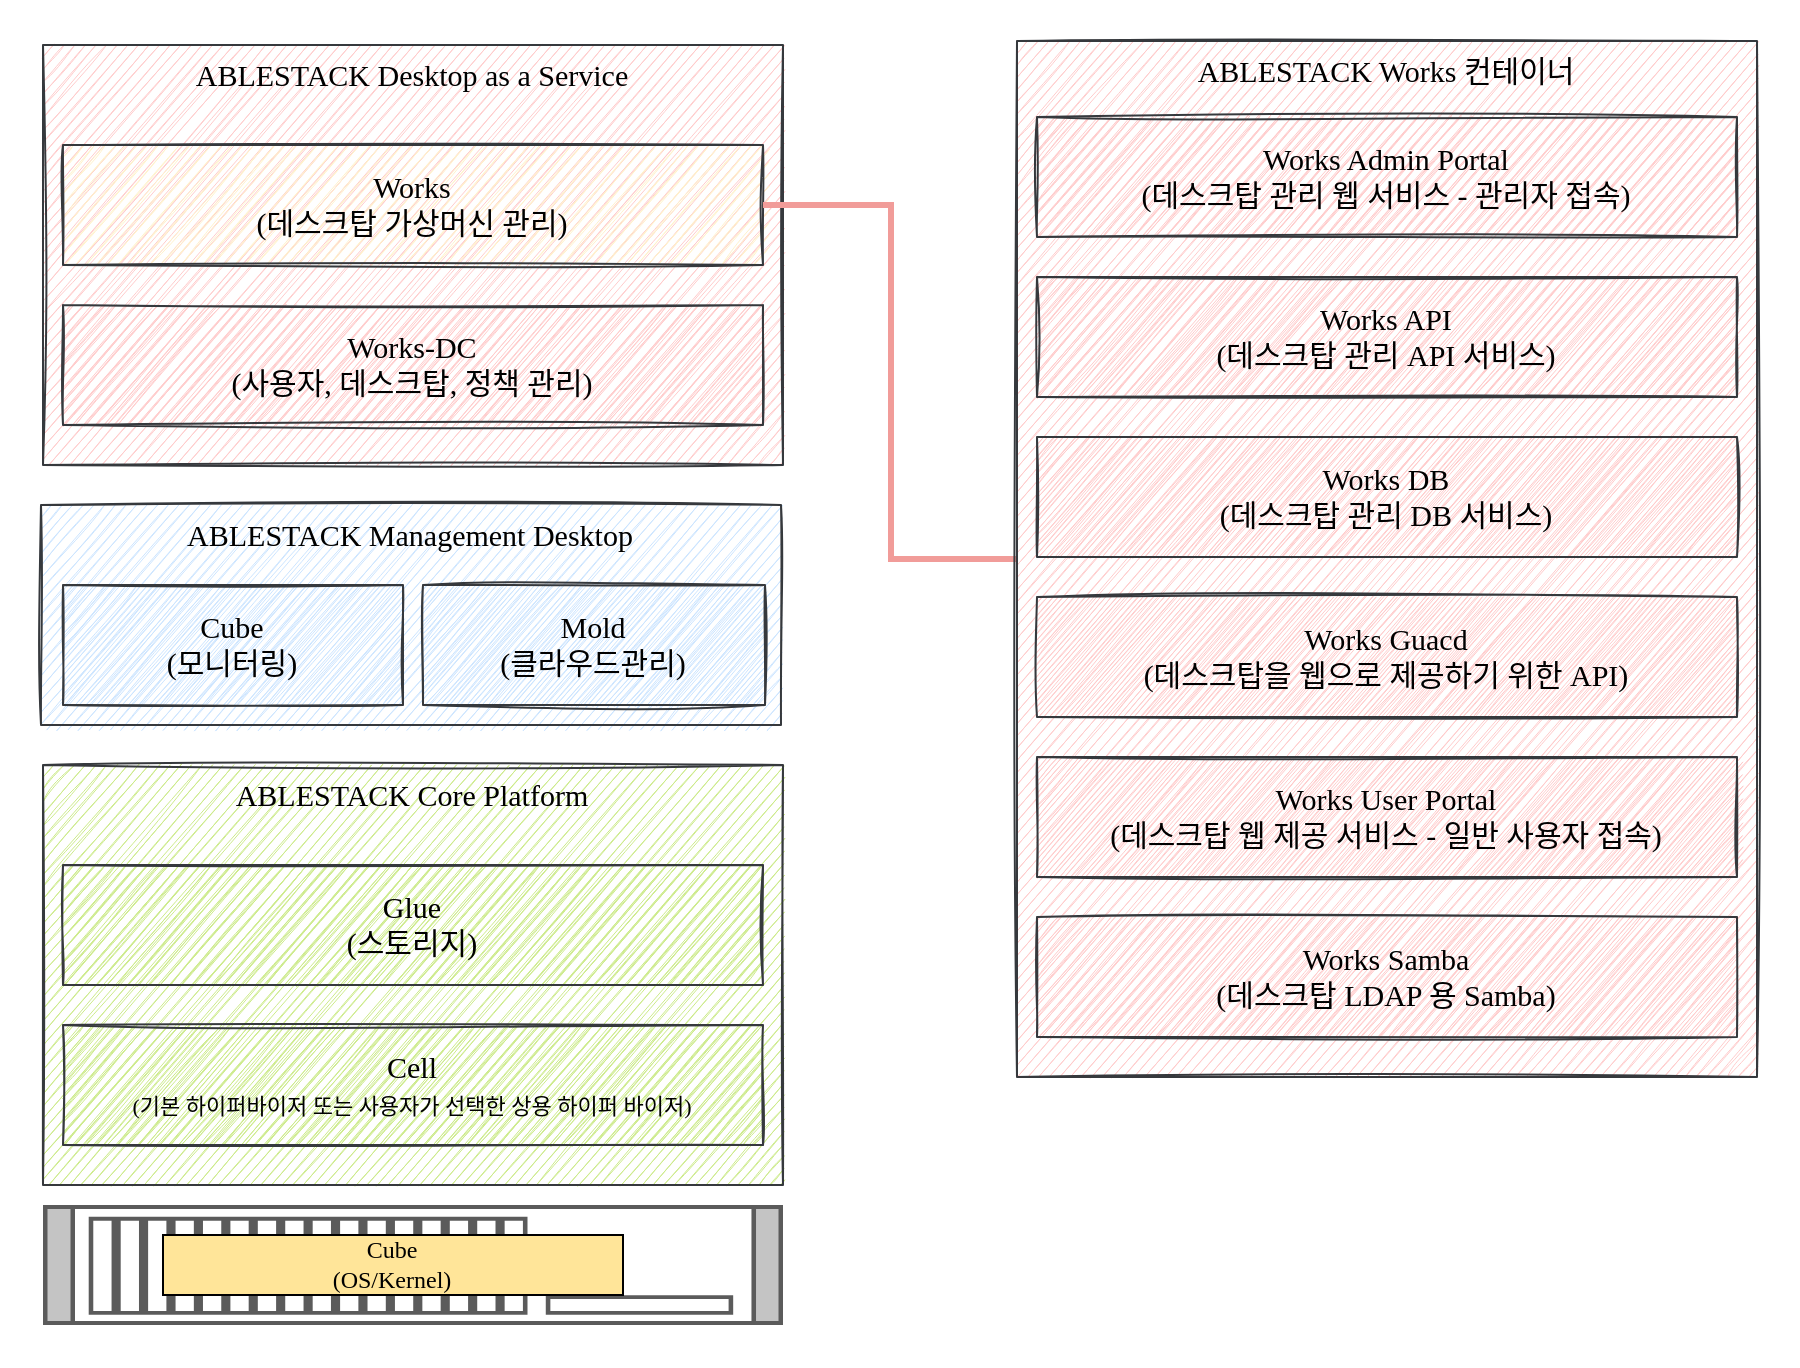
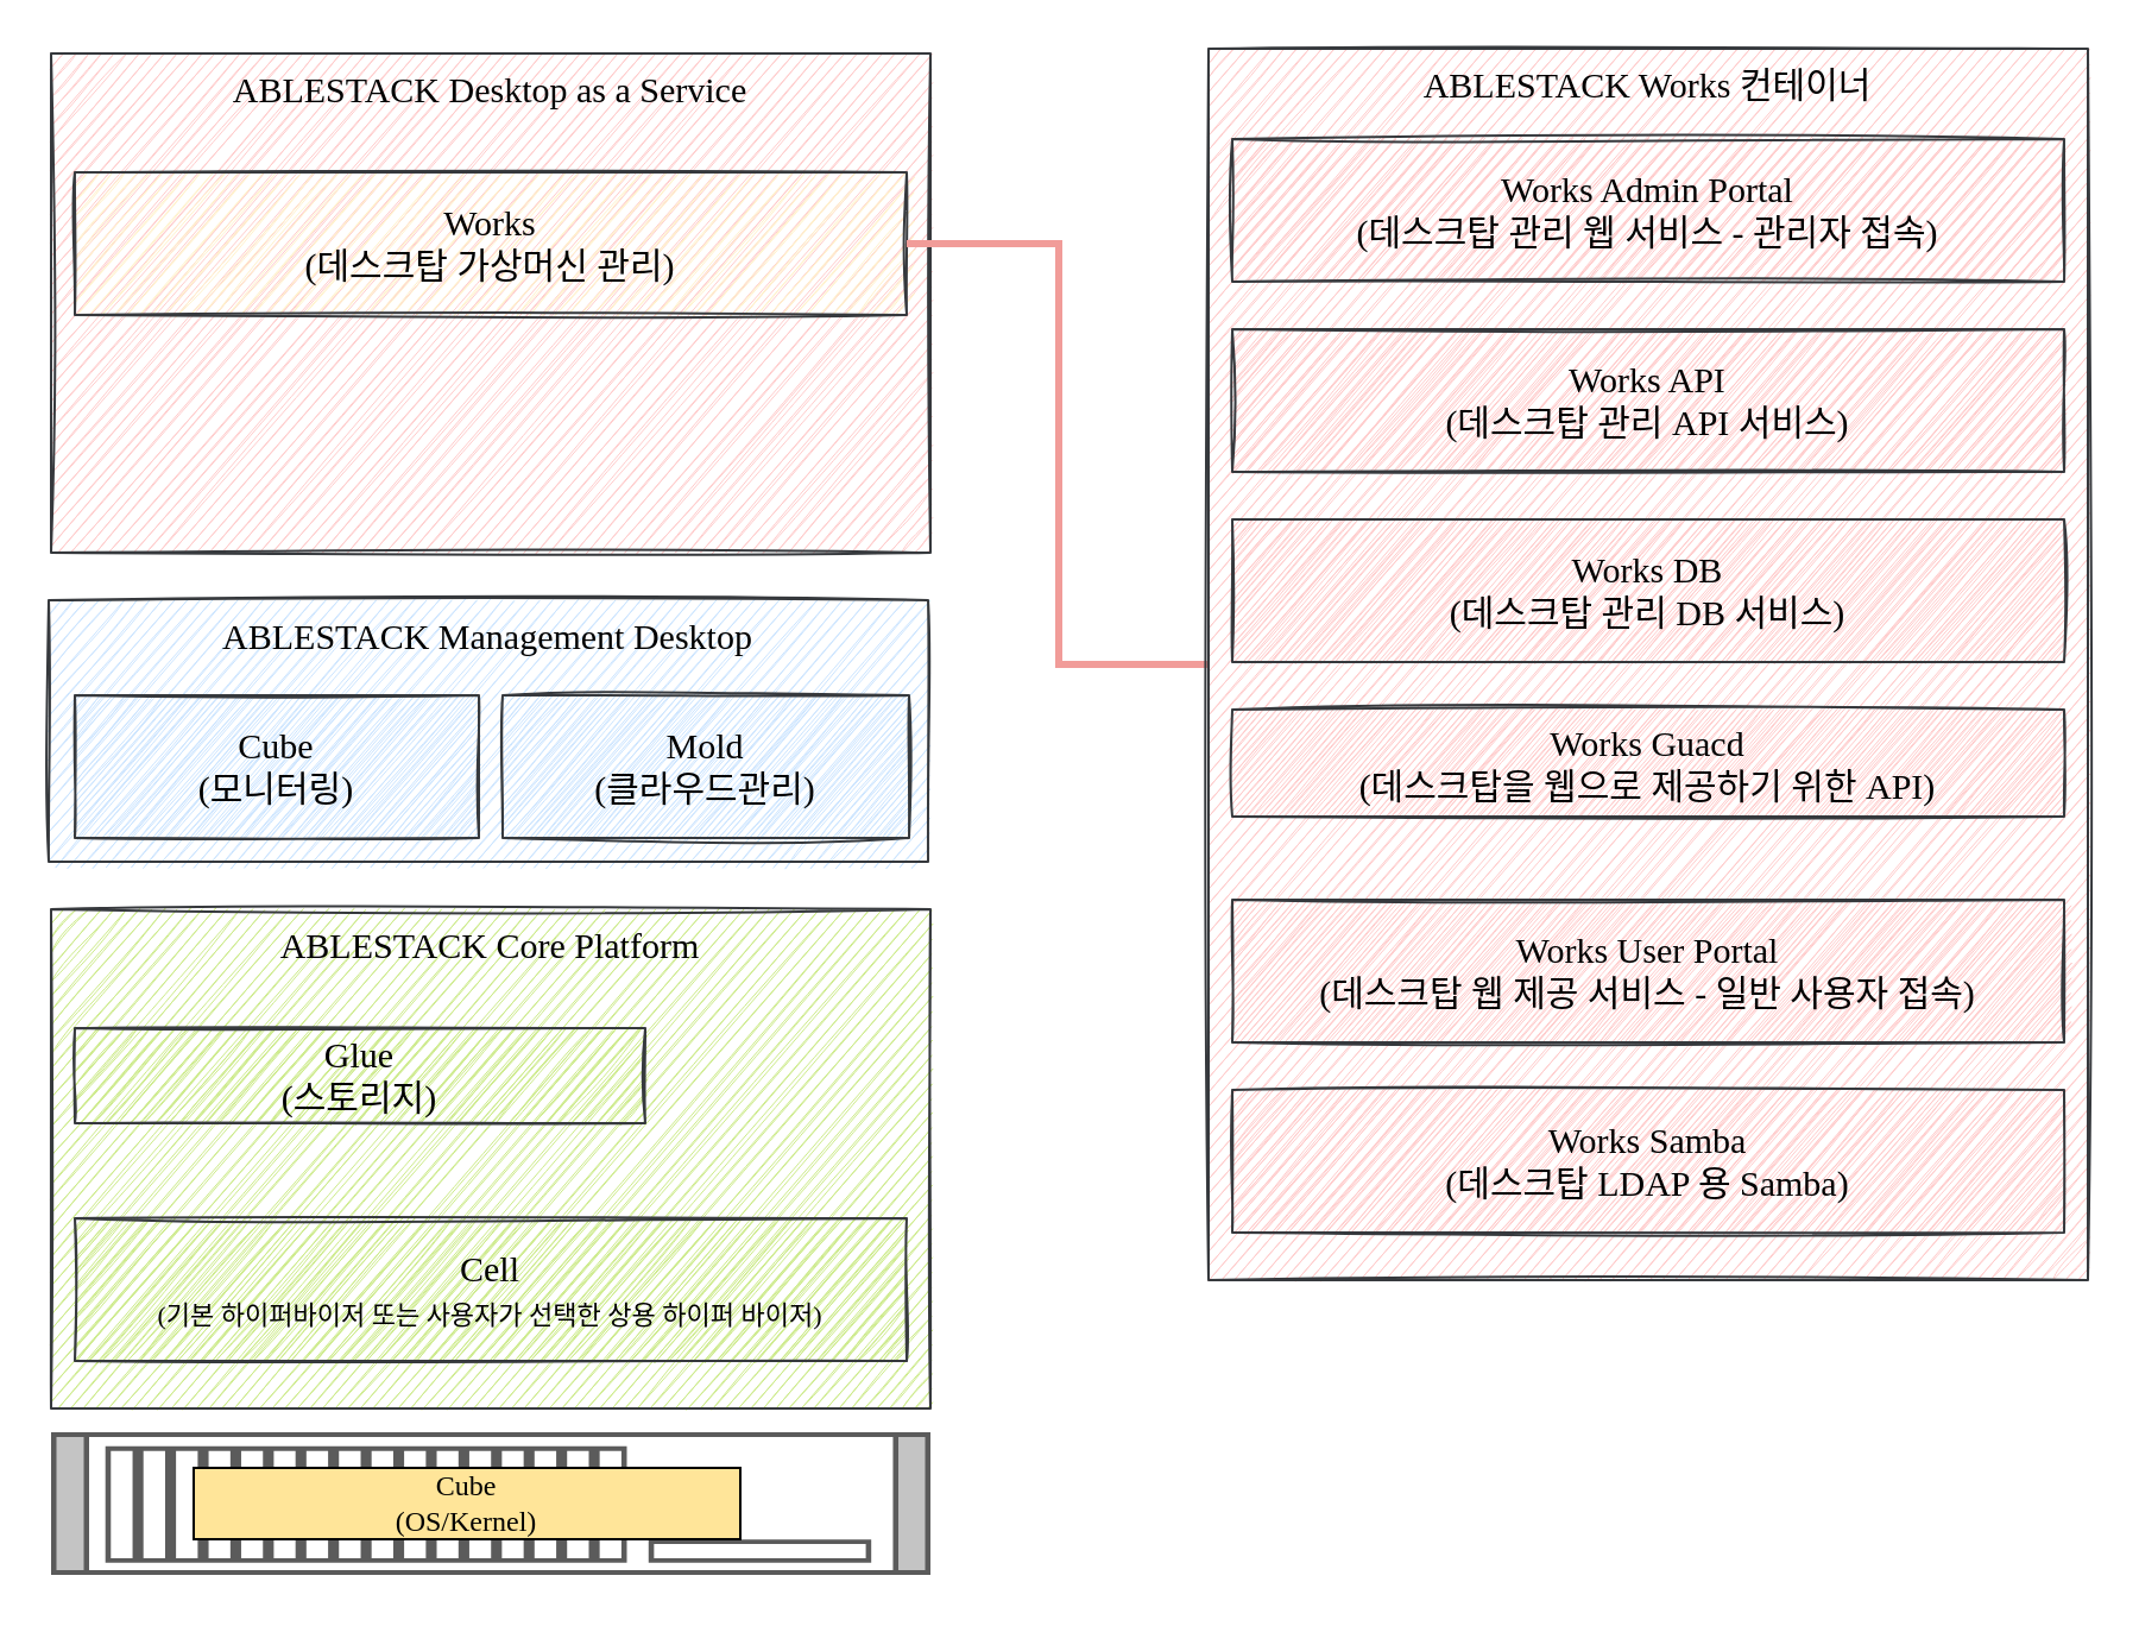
  <mxCell id="0" />
  <mxCell id="1" parent="0" />
  <mxCell id="2" value="" style="shape=mxgraph.rack.ibm.ibm_x3690;html=1;labelPosition=right;align=left;spacingLeft=15;dashed=0;shadow=0;fillColor=#ffffff;fontFamily=D2Coding ligature;" vertex="1" parent="1"><mxGeometry x="21" y="602" width="370" height="60" as="geometry" /></mxCell>
  <mxCell id="3" value="Cube&lt;br&gt;(OS/Kernel)" style="rounded=0;whiteSpace=wrap;html=1;fillColor=#FFE599;fontFamily=D2Coding ligature;" vertex="1" parent="1"><mxGeometry x="81" y="617" width="230" height="30" as="geometry" /></mxCell>
  <mxCell id="4" value="ABLESTACK Core Platform" style="rounded=0;whiteSpace=wrap;html=1;fillColor=#cdeb8b;gradientDirection=north;strokeColor=#36393d;shadow=0;sketch=1;fontFamily=D2Coding ligature;verticalAlign=top;fontSize=15;" vertex="1" parent="1"><mxGeometry x="21" y="382" width="370" height="210" as="geometry" /></mxCell>
- <mxCell id="5" value="Glue&lt;br&gt;(스토리지)" style="rounded=0;whiteSpace=wrap;html=1;shadow=0;sketch=1;fontFamily=D2Coding ligature;fontSize=15;gradientDirection=north;fillColor=#cdeb8b;strokeColor=#36393d;" vertex="1" parent="1"><mxGeometry x="31" y="432" width="350" height="60" as="geometry" /></mxCell>
+ <mxCell id="5" value="Glue&lt;br&gt;(스토리지)" style="rounded=0;whiteSpace=wrap;html=1;shadow=0;sketch=1;fontFamily=D2Coding ligature;fontSize=15;gradientDirection=north;fillColor=#cdeb8b;strokeColor=#36393d;" vertex="1" parent="1"><mxGeometry x="31" y="432" width="240" height="40" as="geometry" /></mxCell>
  <mxCell id="6" value="Cell&lt;br&gt;&lt;font style=&quot;font-size: 11px&quot;&gt;(기본 하이퍼바이저 또는 사용자가 선택한 상용 하이퍼 바이저)&lt;/font&gt;" style="rounded=0;whiteSpace=wrap;html=1;shadow=0;sketch=1;fontFamily=D2Coding ligature;fontSize=15;gradientDirection=north;fillColor=#cdeb8b;strokeColor=#36393d;" vertex="1" parent="1"><mxGeometry x="31" y="512" width="350" height="60" as="geometry" /></mxCell>
  <mxCell id="7" value="ABLESTACK Management Desktop" style="rounded=0;whiteSpace=wrap;html=1;fillColor=#cce5ff;gradientDirection=north;strokeColor=#36393d;shadow=0;sketch=1;fontFamily=D2Coding ligature;verticalAlign=top;fontSize=15;" vertex="1" parent="1"><mxGeometry x="20" y="252" width="370" height="110" as="geometry" /></mxCell>
  <mxCell id="8" value="Cube&lt;br&gt;(모니터링)" style="rounded=0;whiteSpace=wrap;html=1;shadow=0;sketch=1;fontFamily=D2Coding ligature;fontSize=15;gradientDirection=north;fillColor=#cce5ff;strokeColor=#36393d;" vertex="1" parent="1"><mxGeometry x="31" y="292" width="170" height="60" as="geometry" /></mxCell>
  <mxCell id="9" value="Mold&lt;br&gt;(클라우드관리)" style="rounded=0;whiteSpace=wrap;html=1;shadow=0;sketch=1;fontFamily=D2Coding ligature;fontSize=15;gradientDirection=north;fillColor=#cce5ff;strokeColor=#36393d;" vertex="1" parent="1"><mxGeometry x="211" y="292" width="171" height="60" as="geometry" /></mxCell>
  <mxCell id="10" value="ABLESTACK Desktop as a Service" style="rounded=0;whiteSpace=wrap;html=1;fillColor=#ffcccc;gradientDirection=north;strokeColor=#36393d;shadow=0;sketch=1;fontFamily=D2Coding ligature;verticalAlign=top;fontSize=15;" vertex="1" parent="1"><mxGeometry x="21" y="22" width="370" height="210" as="geometry" /></mxCell>
  <mxCell id="11" value="Works&lt;br&gt;(데스크탑 가상머신 관리)" style="rounded=0;whiteSpace=wrap;html=1;shadow=0;sketch=1;fontFamily=D2Coding ligature;fontSize=15;gradientDirection=north;fillColor=#fff2cc;strokeColor=#36393d;" vertex="1" parent="1"><mxGeometry x="31" y="72" width="350" height="60" as="geometry" /></mxCell>
- <mxCell id="12" value="Works-DC&lt;br&gt;(사용자, 데스크탑, 정책 관리)" style="rounded=0;whiteSpace=wrap;html=1;shadow=0;sketch=1;fontFamily=D2Coding ligature;fontSize=15;gradientDirection=north;fillColor=#ffcccc;strokeColor=#36393d;" vertex="1" parent="1"><mxGeometry x="31" y="152" width="350" height="60" as="geometry" /></mxCell>
  <mxCell id="13" value="" style="edgeStyle=elbowEdgeStyle;elbow=horizontal;endArrow=none;html=1;rounded=0;fontFamily=D2Coding ligature;fontSize=11;exitX=1;exitY=0.5;exitDx=0;exitDy=0;entryX=0;entryY=0.5;entryDx=0;entryDy=0;strokeWidth=3;fillColor=#ffcccc;strokeColor=#F19C99;" edge="1" parent="1" source="11" target="14"><mxGeometry width="50" height="50" relative="1" as="geometry"><mxPoint x="341" y="322" as="sourcePoint" /><mxPoint x="571" y="52" as="targetPoint" /></mxGeometry></mxCell>
  <mxCell id="14" value="ABLESTACK Works 컨테이너" style="rounded=0;whiteSpace=wrap;html=1;shadow=0;sketch=1;fontFamily=D2Coding ligature;fontSize=15;fillColor=#ffcccc;gradientDirection=north;verticalAlign=top;strokeColor=#36393d;" vertex="1" parent="1"><mxGeometry x="508" y="20" width="370" height="518" as="geometry" /></mxCell>
  <mxCell id="15" value="Works Admin Portal&lt;br&gt;(데스크탑 관리 웹 서비스 - 관리자 접속)" style="rounded=0;whiteSpace=wrap;html=1;shadow=0;sketch=1;fontFamily=D2Coding ligature;fontSize=15;fillColor=#ffcccc;gradientDirection=north;strokeColor=#36393d;" vertex="1" parent="1"><mxGeometry x="518" y="58" width="350" height="60" as="geometry" /></mxCell>
  <mxCell id="16" value="Works API&lt;br&gt;(데스크탑 관리 API 서비스)" style="rounded=0;whiteSpace=wrap;html=1;shadow=0;sketch=1;fontFamily=D2Coding ligature;fontSize=15;fillColor=#ffcccc;gradientDirection=north;strokeColor=#36393d;" vertex="1" parent="1"><mxGeometry x="518" y="138" width="350" height="60" as="geometry" /></mxCell>
  <mxCell id="17" value="Works DB&lt;br&gt;(데스크탑 관리 DB 서비스)" style="rounded=0;whiteSpace=wrap;html=1;shadow=0;sketch=1;fontFamily=D2Coding ligature;fontSize=15;fillColor=#ffcccc;gradientDirection=north;strokeColor=#36393d;" vertex="1" parent="1"><mxGeometry x="518" y="218" width="350" height="60" as="geometry" /></mxCell>
- <mxCell id="18" value="Works Guacd&lt;br&gt;(데스크탑을 웹으로 제공하기 위한 API)" style="rounded=0;whiteSpace=wrap;html=1;shadow=0;sketch=1;fontFamily=D2Coding ligature;fontSize=15;fillColor=#ffcccc;gradientDirection=north;strokeColor=#36393d;" vertex="1" parent="1"><mxGeometry x="518" y="298" width="350" height="60" as="geometry" /></mxCell>
+ <mxCell id="18" value="Works Guacd&lt;br&gt;(데스크탑을 웹으로 제공하기 위한 API)" style="rounded=0;whiteSpace=wrap;html=1;shadow=0;sketch=1;fontFamily=D2Coding ligature;fontSize=15;fillColor=#ffcccc;gradientDirection=north;strokeColor=#36393d;" vertex="1" parent="1"><mxGeometry x="518" y="298" width="350" height="45" as="geometry" /></mxCell>
  <mxCell id="19" value="Works User Portal&lt;br&gt;(데스크탑 웹 제공 서비스 - 일반 사용자 접속)" style="rounded=0;whiteSpace=wrap;html=1;shadow=0;sketch=1;fontFamily=D2Coding ligature;fontSize=15;fillColor=#ffcccc;gradientDirection=north;strokeColor=#36393d;" vertex="1" parent="1"><mxGeometry x="518" y="378" width="350" height="60" as="geometry" /></mxCell>
  <mxCell id="20" value="Works Samba&lt;br&gt;(데스크탑 LDAP 용 Samba)" style="rounded=0;whiteSpace=wrap;html=1;shadow=0;sketch=1;fontFamily=D2Coding ligature;fontSize=15;fillColor=#ffcccc;gradientDirection=north;strokeColor=#36393d;" vertex="1" parent="1"><mxGeometry x="518" y="458" width="350" height="60" as="geometry" /></mxCell>
